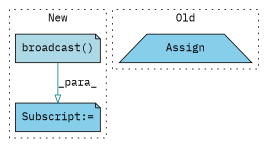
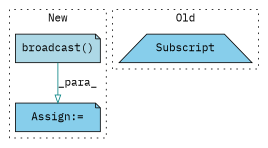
  digraph {
    fontname="IBM Plex Mono"
    node [shape=note style=filled fillcolor=skyblue fontname="IBM Plex Mono"]
    n1 [a=75 l="14,1" label="broadcast()" s="625,680" fillcolor=lightblue]
-   n2 [a=68 l=3 label="Subscript:=" s=622]
-   n3 [a=63 l="44,0" label=Assign s="673,0" shape=trapezium]
+   n2 [a=68 l=3 label="Assign:=" s=622]
+   n3 [a=63 l="44,0" label=Subscript s="673,0" shape=trapezium]
    subgraph cluster_1 {
      label=New
      style=dotted
      n1
      n2
    }
    subgraph cluster_2 {
      label=Old
      style=dotted
      n3
    }
    n1 -> n2 [label=_para_ color=teal arrowhead=onormal fontname="IBM Plex Mono"]
  }
